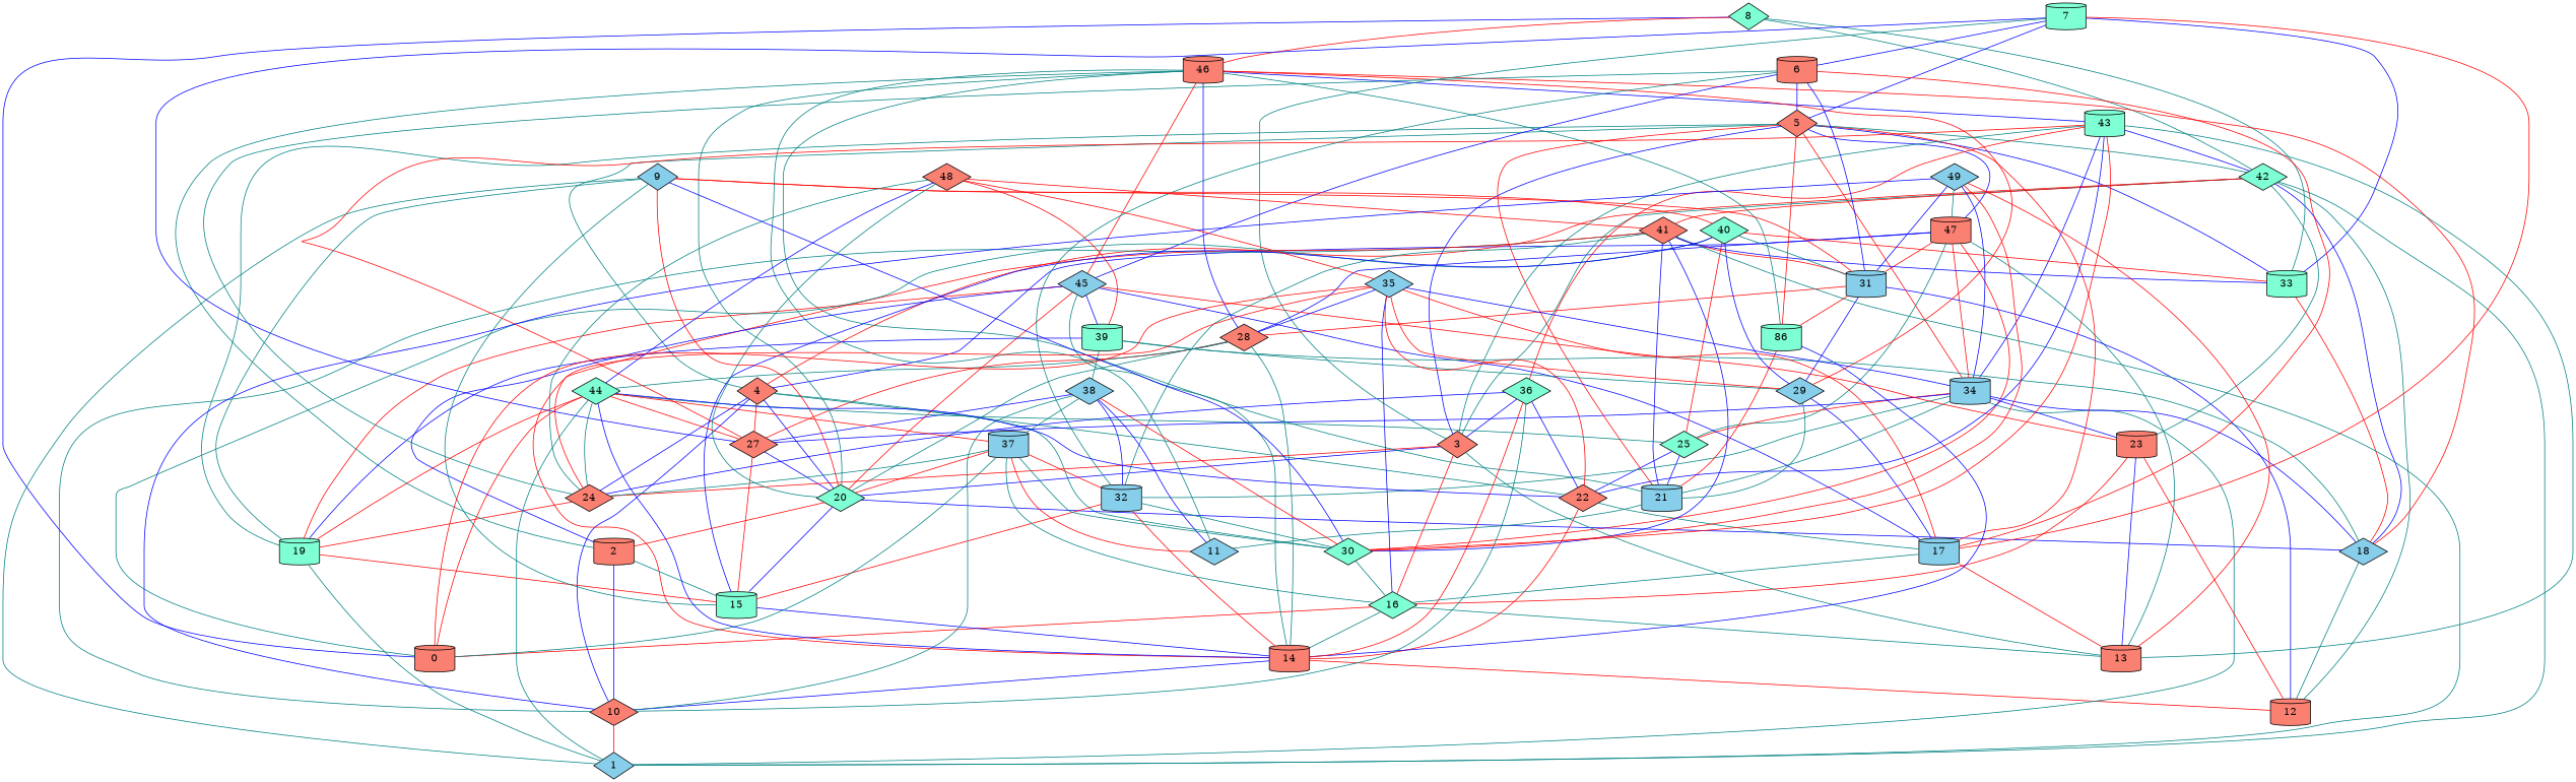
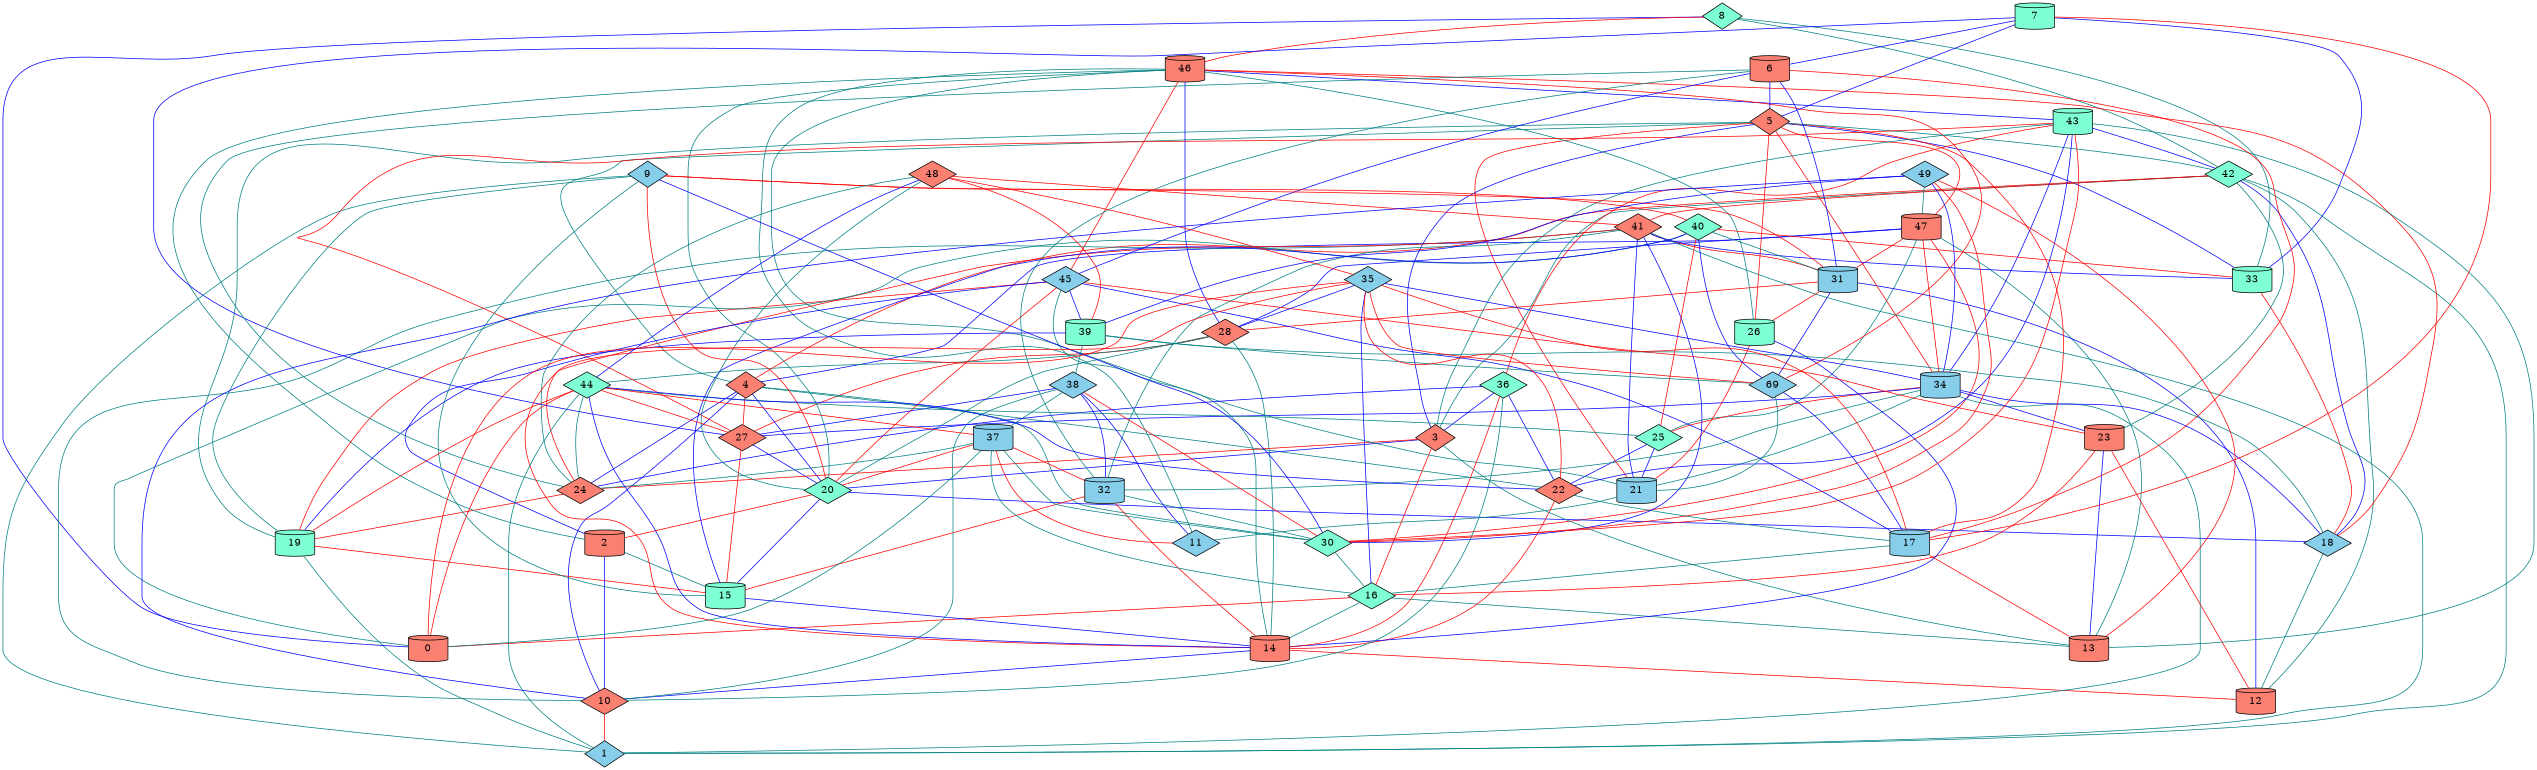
  digraph {
    node [fillcolor=salmon shape=diamond style=filled]
    edge [color=red dir=none]
    16 [fillcolor=aquamarine]
    0 [shape=cylinder]
    13 [shape=cylinder]
    14 [shape=cylinder]
    10
    12 [shape=cylinder]
    47 [shape=cylinder]
    28
    4
    30 [fillcolor=aquamarine]
    25 [fillcolor=aquamarine]
    31 [fillcolor=skyblue shape=cylinder]
    20 [fillcolor=aquamarine]
    21 [fillcolor=skyblue shape=cylinder]
    27
    24
    34 [fillcolor=skyblue shape=cylinder]
    22
    1 [fillcolor=skyblue]
    19 [fillcolor=aquamarine shape=cylinder]
    18 [fillcolor=skyblue]
    15 [fillcolor=aquamarine shape=cylinder]
    2 [shape=cylinder]
    32 [fillcolor=skyblue shape=cylinder]
    23 [shape=cylinder]
    5
    33 [fillcolor=aquamarine shape=cylinder]
    3
    17 [fillcolor=skyblue shape=cylinder]
    42 [fillcolor=aquamarine]
-   26 [fillcolor=aquamarine shape=cylinder label=86]
+   26 [fillcolor=aquamarine shape=cylinder]
    8 [fillcolor=aquamarine]
    46 [shape=cylinder]
    41
    11 [fillcolor=skyblue]
    43 [fillcolor=aquamarine shape=cylinder]
    45 [fillcolor=skyblue]
-   29 [fillcolor=skyblue]
+   29 [fillcolor=skyblue label=69]
    38 [fillcolor=skyblue]
    37 [fillcolor=skyblue shape=cylinder]
    36 [fillcolor=aquamarine]
    39 [fillcolor=aquamarine shape=cylinder]
    7 [fillcolor=aquamarine shape=cylinder]
    6 [shape=cylinder]
    9 [fillcolor=skyblue]
    40 [fillcolor=aquamarine]
    48
    35 [fillcolor=skyblue]
    44 [fillcolor=aquamarine]
    49 [fillcolor=skyblue]
    subgraph sub_1 {
      16
      0
      13
      14
      10
      12
      47
      28
      4
      30
      25
      31
      20
      21
      27
      24
      34
      22
      1
      19
      18
      15
      2
      32
      23
      5
      33
      3
      17
      42
      26
      8
      46
      41
      11
      43
      45
      29
      38
      37
      36
      39
      7
      6
      9
      40
      48
      35
      44
      49
    }
    16 -> 0
    16 -> 13 [color=teal]
    16 -> 14 [color=teal]
    14 -> 10 [color=blue]
    14 -> 12
    10 -> 1
    47 -> 13 [color=teal]
    47 -> 28 [color=blue]
    47 -> 4 [color=blue]
    47 -> 30
    47 -> 25 [color=teal]
    47 -> 31
    47 -> 34
    28 -> 14 [color=teal]
    28 -> 20 [color=teal]
    28 -> 27
    28 -> 44 [color=teal]
    4 -> 10 [color=blue]
    4 -> 30 [color=teal]
    4 -> 20 [color=blue]
    4 -> 27
    4 -> 24 [color=blue]
    4 -> 22 [color=teal]
    30 -> 16 [color=teal]
    25 -> 21 [color=blue]
    25 -> 22 [color=blue]
    31 -> 12 [color=blue]
    31 -> 28
    31 -> 26
    31 -> 29 [color=blue]
    20 -> 18 [color=blue]
    20 -> 15 [color=blue]
    20 -> 2
    21 -> 11 [color=teal]
    27 -> 20 [color=blue]
    27 -> 15
    24 -> 19
    34 -> 25
    34 -> 21 [color=teal]
    34 -> 27 [color=blue]
    34 -> 1 [color=teal]
    34 -> 18 [color=blue]
    34 -> 32 [color=teal]
    34 -> 23 [color=blue]
    22 -> 14
    22 -> 17 [color=teal]
    19 -> 1 [color=teal]
    19 -> 15
    18 -> 12 [color=teal]
    15 -> 14 [color=blue]
    2 -> 10 [color=blue]
    2 -> 15 [color=teal]
    32 -> 14
    32 -> 30 [color=teal]
    32 -> 15
    23 -> 16
    23 -> 13 [color=blue]
    23 -> 12
-   5 -> 47 [color=blue]
+   5 -> 47
    5 -> 4 [color=teal]
    5 -> 21
    5 -> 34
    5 -> 19 [color=teal]
    5 -> 33 [color=blue]
    5 -> 3 [color=blue]
    5 -> 17
    5 -> 42 [color=teal]
    5 -> 26
    33 -> 18
    3 -> 16
    3 -> 13 [color=teal]
    3 -> 20 [color=blue]
    3 -> 24
    17 -> 16 [color=teal]
    17 -> 13
    42 -> 12 [color=teal]
    42 -> 4
    42 -> 1 [color=teal]
    42 -> 18 [color=blue]
    42 -> 23 [color=teal]
    42 -> 3 [color=teal]
    42 -> 41
    26 -> 14 [color=blue]
    26 -> 21
    8 -> 0 [color=blue]
    8 -> 33 [color=teal]
    8 -> 42 [color=teal]
    8 -> 46
    46 -> 28 [color=blue]
    46 -> 20 [color=teal]
    46 -> 21 [color=teal]
    46 -> 18
    46 -> 2 [color=teal]
    46 -> 26 [color=teal]
    46 -> 11 [color=teal]
    46 -> 43 [color=blue]
    46 -> 45
    46 -> 29
    41 -> 10 [color=teal]
    41 -> 30 [color=blue]
    41 -> 31
    41 -> 21 [color=blue]
    41 -> 24
    41 -> 1 [color=teal]
    41 -> 32 [color=teal]
    41 -> 33 [color=blue]
    43 -> 13 [color=teal]
    43 -> 30
    43 -> 27
    43 -> 34 [color=blue]
    43 -> 22 [color=blue]
    43 -> 3 [color=teal]
    43 -> 42 [color=blue]
    43 -> 36
    45 -> 14 [color=teal]
    45 -> 20
    45 -> 19
    45 -> 2 [color=blue]
    45 -> 23
    45 -> 17 [color=blue]
    45 -> 39 [color=blue]
    29 -> 21 [color=teal]
    29 -> 17 [color=blue]
    38 -> 10 [color=teal]
    38 -> 30
    38 -> 27 [color=blue]
    38 -> 32 [color=blue]
    38 -> 11 [color=blue]
    38 -> 37 [color=teal]
    37 -> 16 [color=teal]
    37 -> 0 [color=teal]
    37 -> 30 [color=teal]
    37 -> 20
    37 -> 24 [color=teal]
    37 -> 32
    37 -> 11
    36 -> 14
    36 -> 10 [color=teal]
    36 -> 24 [color=blue]
    36 -> 22 [color=blue]
    36 -> 3 [color=blue]
    39 -> 19 [color=blue]
    39 -> 18 [color=teal]
    39 -> 29 [color=teal]
    39 -> 38 [color=teal]
    7 -> 27 [color=blue]
    7 -> 5 [color=blue]
    7 -> 33 [color=blue]
-   7 -> 3 [color=teal]
    7 -> 17
    7 -> 6 [color=blue]
    6 -> 31 [color=blue]
    6 -> 24 [color=teal]
    6 -> 32 [color=teal]
    6 -> 5 [color=blue]
    6 -> 17
    6 -> 45 [color=blue]
    9 -> 30 [color=blue]
    9 -> 31
    9 -> 20
    9 -> 1 [color=teal]
    9 -> 19 [color=teal]
    9 -> 15 [color=teal]
    9 -> 40
    40 -> 0 [color=teal]
    40 -> 25
    40 -> 31 [color=teal]
    40 -> 15 [color=blue]
    40 -> 33
    40 -> 29 [color=blue]
    48 -> 20 [color=teal]
    48 -> 24 [color=teal]
    48 -> 41
    48 -> 39
    48 -> 35
    48 -> 44 [color=blue]
    35 -> 16 [color=blue]
    35 -> 0
    35 -> 14
    35 -> 28 [color=blue]
    35 -> 34 [color=blue]
    35 -> 22
    35 -> 17
    35 -> 29
    44 -> 0
    44 -> 14 [color=blue]
    44 -> 25 [color=teal]
    44 -> 27
    44 -> 24 [color=teal]
    44 -> 22 [color=blue]
    44 -> 1 [color=teal]
    44 -> 19
    44 -> 37
    49 -> 13
    49 -> 10 [color=blue]
    49 -> 47 [color=teal]
    49 -> 30
-   49 -> 31 [color=blue]
+   49 -> 39 [color=blue]
    49 -> 34 [color=blue]
  }
